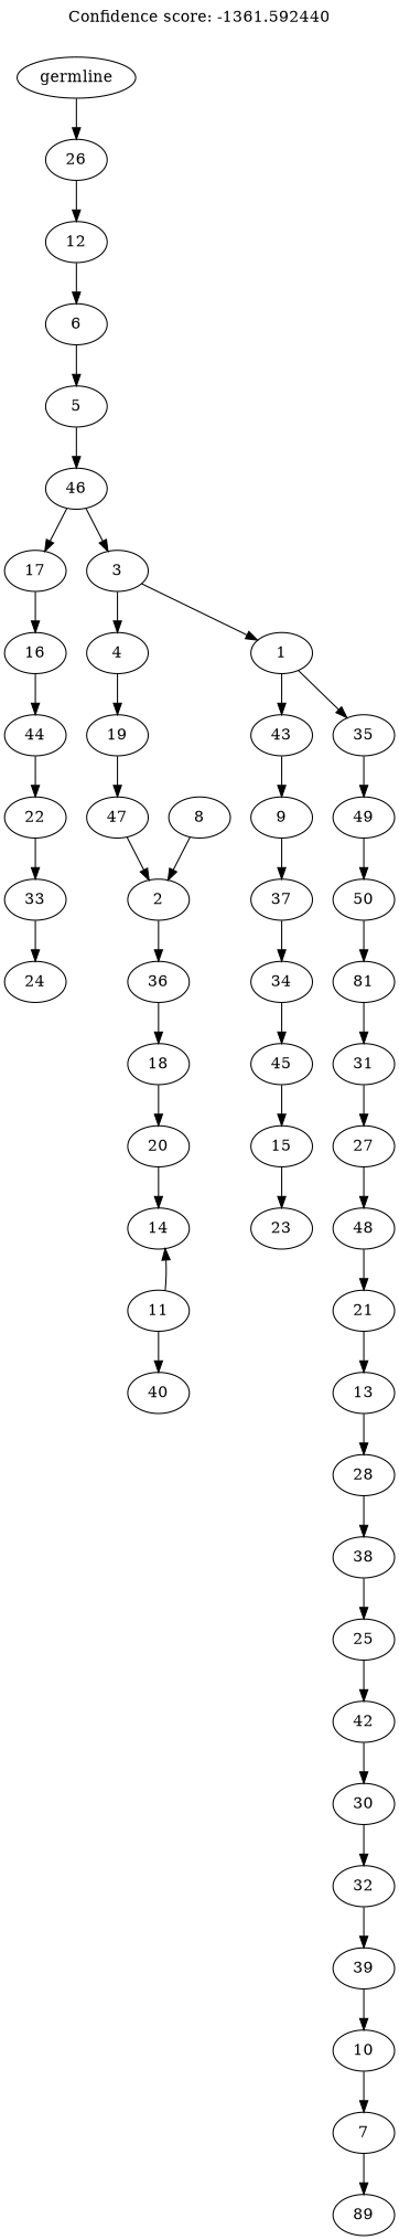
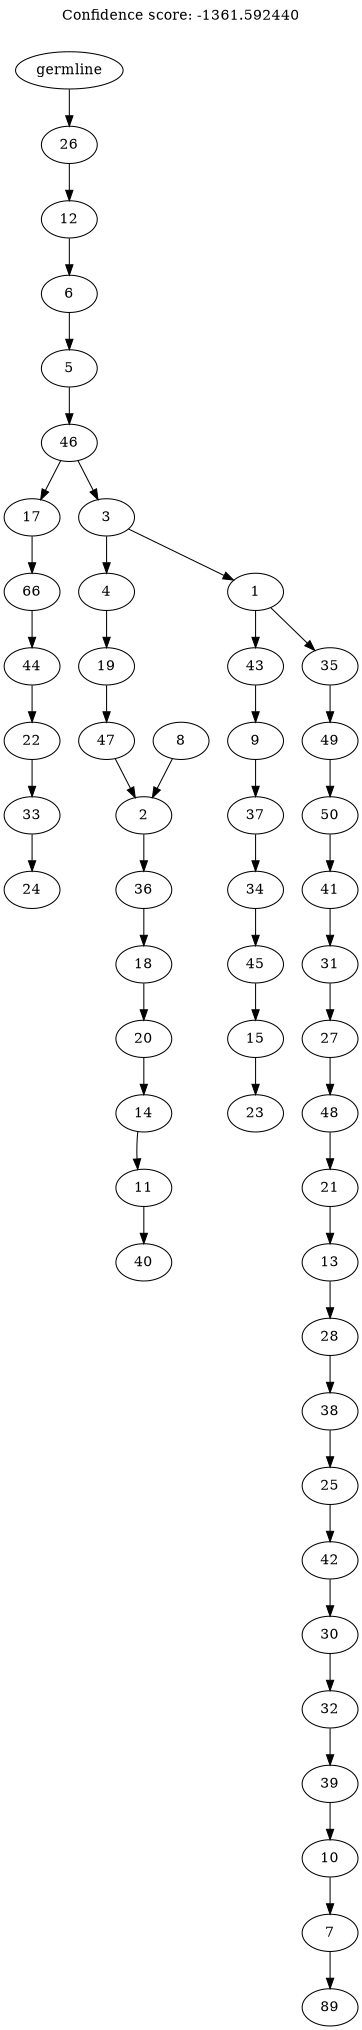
  digraph {
    label="Confidence score: -1361.592440"
    labelloc=t
    n1 [label=33]
    n2 [label=24]
    n3 [label=22]
    n4 [label=44]
-   n5 [label=16]
+   n5 [label=66]
    n6 [label=17]
    n7 [label=11]
    n8 [label=40]
    n9 [label=14]
    n10 [label=20]
    n11 [label=18]
    n12 [label=36]
    n13 [label=2]
    n14 [label=8]
    n15 [label=47]
    n16 [label=19]
    n17 [label=4]
    n18 [label=7]
    n19 [label=89]
    n20 [label=10]
    n21 [label=39]
    n22 [label=32]
    n23 [label=30]
    n24 [label=42]
    n25 [label=25]
    n26 [label=38]
    n27 [label=28]
    n28 [label=13]
    n29 [label=21]
    n30 [label=48]
    n31 [label=27]
    n32 [label=31]
-   n33 [label=81]
+   n33 [label=41]
    n34 [label=50]
    n35 [label=49]
    n36 [label=35]
    n37 [label=15]
    n38 [label=23]
    n39 [label=45]
    n40 [label=34]
    n41 [label=37]
    n42 [label=9]
    n43 [label=43]
    n44 [label=1]
    n45 [label=3]
    n46 [label=46]
    n47 [label=5]
    n48 [label=6]
    n49 [label=12]
    n50 [label=26]
    n51 [label=germline]
    n1 -> n2
    n3 -> n1
    n4 -> n3
    n5 -> n4
    n6 -> n5
    n7 -> n8
-   n7 -> n9
+   n9 -> n7
    n10 -> n9
    n11 -> n10
    n12 -> n11
    n13 -> n12
    n14 -> n13
    n15 -> n13
    n16 -> n15
    n17 -> n16
    n18 -> n19
    n20 -> n18
    n21 -> n20
    n22 -> n21
    n23 -> n22
    n24 -> n23
    n25 -> n24
    n26 -> n25
    n27 -> n26
    n28 -> n27
    n29 -> n28
    n30 -> n29
    n31 -> n30
    n32 -> n31
    n33 -> n32
    n34 -> n33
    n35 -> n34
    n36 -> n35
    n37 -> n38
    n39 -> n37
    n40 -> n39
    n41 -> n40
    n42 -> n41
    n43 -> n42
    n44 -> n36
    n44 -> n43
    n45 -> n17
    n45 -> n44
    n46 -> n6
    n46 -> n45
    n47 -> n46
    n48 -> n47
    n49 -> n48
    n50 -> n49
    n51 -> n50
  }
